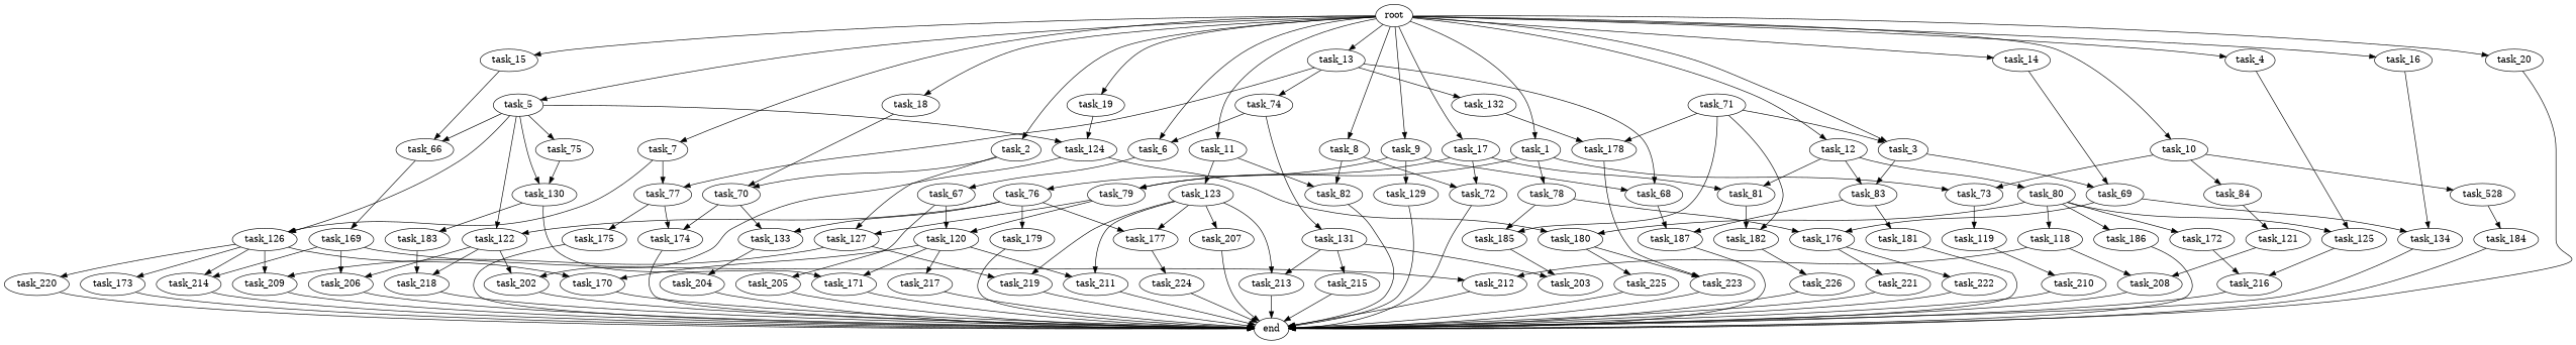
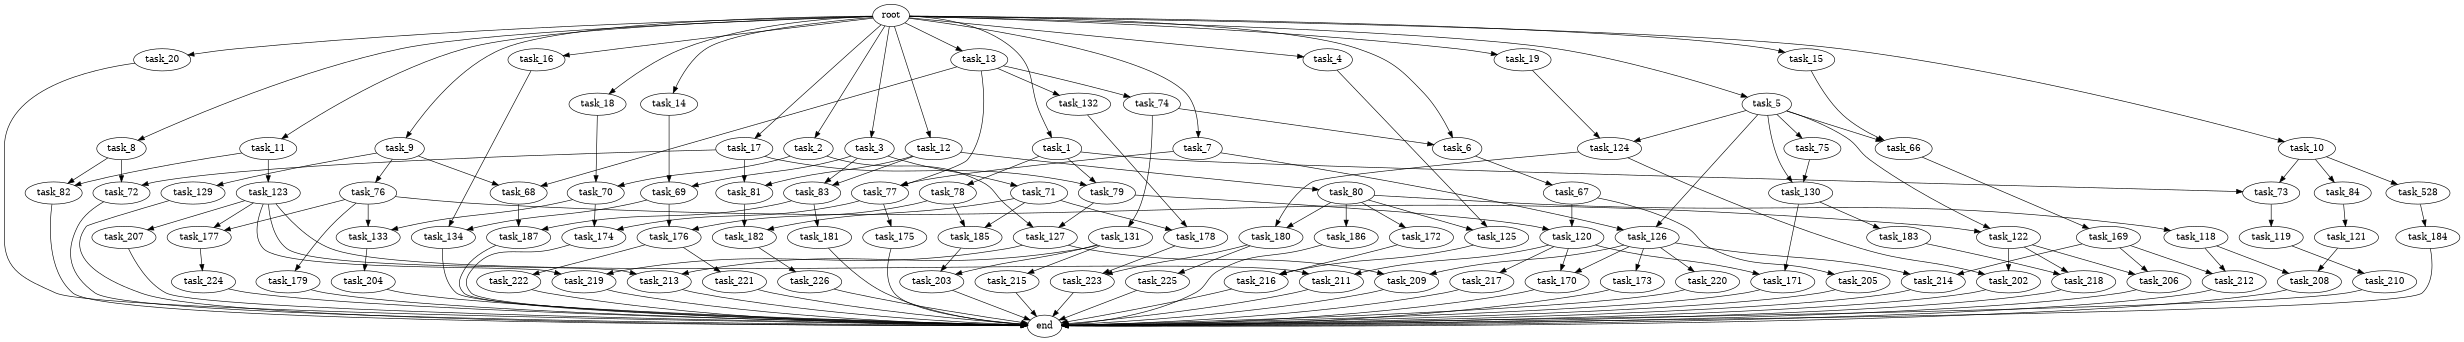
  digraph {
    root
    task_1
    task_2
    task_3
    task_4
    task_5
    task_6
    task_7
    task_8
    task_9
    task_10
    task_11
    task_12
    task_13
    task_14
    task_15
    task_16
    task_17
    task_18
    task_19
    task_20
    task_73
    task_78
    task_79
    task_70
    task_127
    task_69
    task_71
    task_83
    task_125
    task_66
    task_75
    task_122
    task_124
    task_126
    task_130
    task_67
    task_77
    task_72
    task_82
    task_68
    task_76
    task_129
    task_84
    n45 [label=task_528]
    task_123
    task_80
    task_81
    task_74
    task_132
    task_134
    end
    task_119
    task_176
    task_185
    task_120
    task_133
    task_174
    task_219
    task_209
    task_178
    task_182
    task_187
    task_181
    task_216
    task_169
    task_202
    task_206
    task_218
    task_180
    task_170
    task_173
    task_214
    task_220
    task_171
    task_183
    task_205
    task_131
    task_175
    task_177
    task_179
    task_121
    task_184
    task_211
    task_207
    task_213
    task_118
    task_172
    task_186
    task_212
    task_217
    task_221
    task_222
    task_204
    task_223
    task_226
    task_203
    task_210
    task_215
    task_224
    task_208
    task_225
    root -> task_1
    root -> task_2
    root -> task_3
    root -> task_4
    root -> task_5
    root -> task_6
    root -> task_7
    root -> task_8
    root -> task_9
    root -> task_10
    root -> task_11
    root -> task_12
    root -> task_13
    root -> task_14
    root -> task_15
    root -> task_16
    root -> task_17
    root -> task_18
    root -> task_19
    root -> task_20
    task_1 -> task_73
    task_1 -> task_78
    task_1 -> task_79
    task_2 -> task_70
    task_2 -> task_127
    task_3 -> task_69
-   task_71 -> task_3
+   task_3 -> task_71
    task_3 -> task_83
    task_4 -> task_125
    task_5 -> task_66
    task_5 -> task_75
    task_5 -> task_122
    task_5 -> task_124
    task_5 -> task_126
    task_5 -> task_130
    task_6 -> task_67
    task_7 -> task_126
    task_7 -> task_77
    task_8 -> task_72
    task_8 -> task_82
    task_9 -> task_68
    task_9 -> task_76
    task_9 -> task_129
    task_10 -> task_73
    task_10 -> task_84
    task_10 -> n45
    task_11 -> task_82
    task_11 -> task_123
    task_12 -> task_83
    task_12 -> task_80
    task_12 -> task_81
    task_13 -> task_77
    task_13 -> task_68
    task_13 -> task_74
    task_13 -> task_132
    task_14 -> task_69
    task_15 -> task_66
    task_16 -> task_134
    task_17 -> task_79
    task_17 -> task_72
    task_17 -> task_81
    task_18 -> task_70
    task_19 -> task_124
    task_20 -> end
    task_73 -> task_119
    task_78 -> task_176
    task_78 -> task_185
    task_79 -> task_127
    task_79 -> task_120
    task_70 -> task_133
    task_70 -> task_174
    task_127 -> task_219
    task_127 -> task_209
    task_69 -> task_134
    task_69 -> task_176
    task_71 -> task_185
    task_71 -> task_178
    task_71 -> task_182
    task_83 -> task_187
    task_83 -> task_181
    task_125 -> task_216
    task_66 -> task_169
    task_75 -> task_130
    task_122 -> task_202
    task_122 -> task_206
    task_122 -> task_218
    task_124 -> task_202
    task_124 -> task_180
    task_126 -> task_209
    task_126 -> task_170
    task_126 -> task_173
    task_126 -> task_214
    task_126 -> task_220
    task_130 -> task_171
    task_130 -> task_183
    task_67 -> task_120
    task_67 -> task_205
    task_77 -> task_174
    task_77 -> task_175
    task_72 -> end
    task_82 -> end
    task_68 -> task_187
    task_76 -> task_122
    task_76 -> task_133
    task_76 -> task_177
    task_76 -> task_179
    task_129 -> end
    task_84 -> task_121
    n45 -> task_184
    task_123 -> task_219
    task_123 -> task_177
    task_123 -> task_211
    task_123 -> task_207
    task_123 -> task_213
    task_80 -> task_125
    task_80 -> task_180
    task_80 -> task_118
    task_80 -> task_172
    task_80 -> task_186
    task_81 -> task_182
    task_74 -> task_6
    task_74 -> task_131
    task_132 -> task_178
    task_134 -> end
    task_119 -> task_210
    task_176 -> task_221
    task_176 -> task_222
    task_185 -> task_203
    task_120 -> task_170
    task_120 -> task_171
    task_120 -> task_211
    task_120 -> task_217
    task_133 -> task_204
    task_174 -> end
    task_219 -> end
    task_209 -> end
    task_178 -> task_223
    task_182 -> task_226
    task_187 -> end
    task_181 -> end
    task_216 -> end
    task_169 -> task_206
    task_169 -> task_214
    task_169 -> task_212
    task_202 -> end
    task_206 -> end
    task_218 -> end
    task_180 -> task_223
    task_180 -> task_225
    task_170 -> end
    task_173 -> end
    task_214 -> end
    task_220 -> end
    task_171 -> end
    task_183 -> task_218
    task_205 -> end
    task_131 -> task_213
    task_131 -> task_203
    task_131 -> task_215
    task_175 -> end
    task_177 -> task_224
    task_179 -> end
    task_121 -> task_208
    task_184 -> end
    task_211 -> end
    task_207 -> end
    task_213 -> end
    task_118 -> task_212
    task_118 -> task_208
    task_172 -> task_216
    task_186 -> end
    task_212 -> end
    task_217 -> end
    task_221 -> end
    task_222 -> end
    task_204 -> end
    task_223 -> end
    task_226 -> end
+   task_203 -> end
    task_210 -> end
    task_215 -> end
    task_224 -> end
    task_208 -> end
    task_225 -> end
  }
